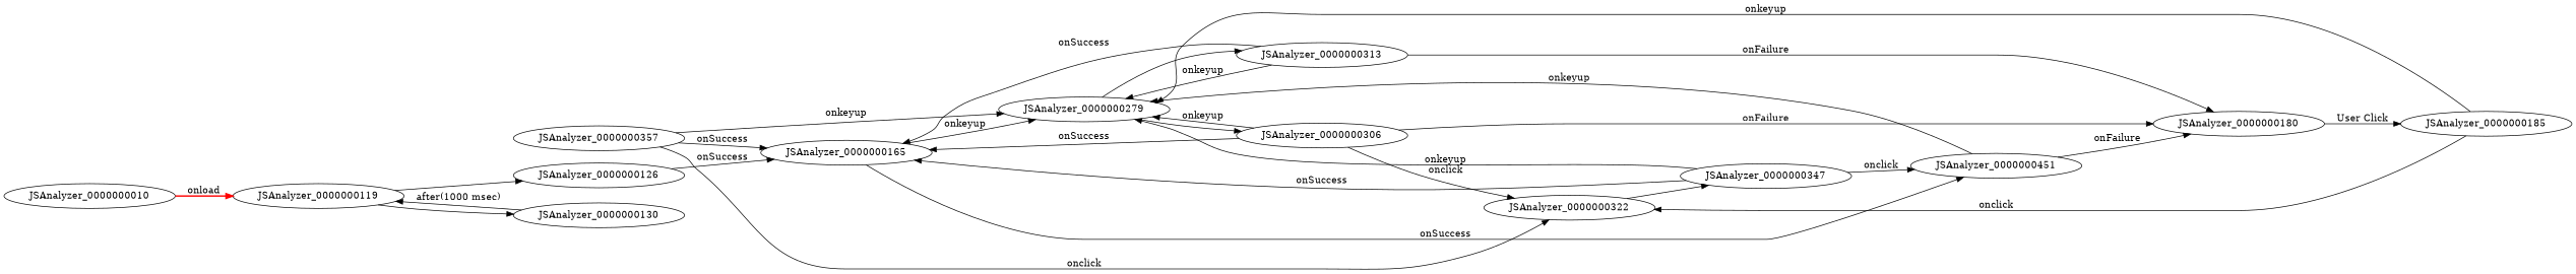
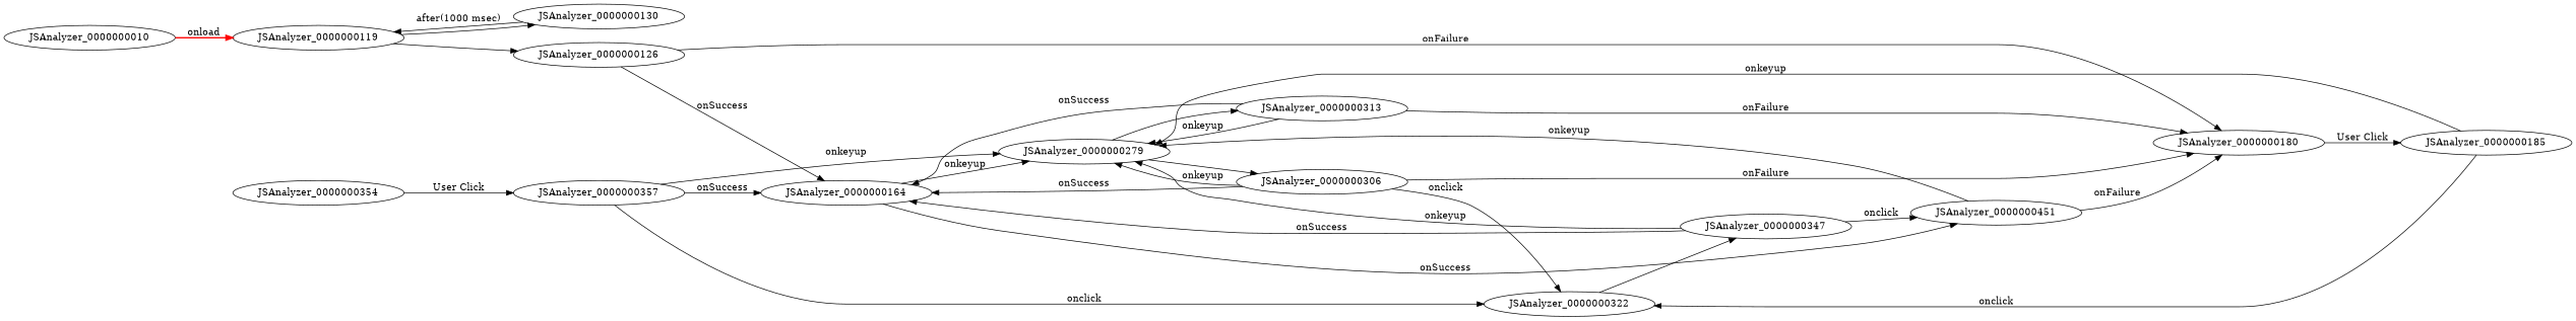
  digraph {
    rankdir=LR
    JSAnalyzer_0000000010
    JSAnalyzer_0000000119
    JSAnalyzer_0000000126
    JSAnalyzer_0000000130
-   JSAnalyzer_0000000165
+   JSAnalyzer_0000000165 [label=JSAnalyzer_0000000164]
    JSAnalyzer_0000000180
    JSAnalyzer_0000000279
    JSAnalyzer_0000000451
    JSAnalyzer_0000000185
    JSAnalyzer_0000000306
    JSAnalyzer_0000000313
    JSAnalyzer_0000000322
    JSAnalyzer_0000000347
+   JSAnalyzer_0000000354
    JSAnalyzer_0000000357
    JSAnalyzer_0000000010 -> JSAnalyzer_0000000119 [color=red label=onload style=bold]
    JSAnalyzer_0000000119 -> JSAnalyzer_0000000126
    JSAnalyzer_0000000119 -> JSAnalyzer_0000000130
    JSAnalyzer_0000000126 -> JSAnalyzer_0000000165 [label=onSuccess]
+   JSAnalyzer_0000000126 -> JSAnalyzer_0000000180 [label=onFailure]
    JSAnalyzer_0000000130 -> JSAnalyzer_0000000119 [label="after(1000 msec)"]
    JSAnalyzer_0000000165 -> JSAnalyzer_0000000279 [label=onkeyup]
    JSAnalyzer_0000000165 -> JSAnalyzer_0000000451 [label=onSuccess]
    JSAnalyzer_0000000180 -> JSAnalyzer_0000000185 [label="User Click"]
    JSAnalyzer_0000000279 -> JSAnalyzer_0000000306
    JSAnalyzer_0000000279 -> JSAnalyzer_0000000313
    JSAnalyzer_0000000451 -> JSAnalyzer_0000000180 [label=onFailure]
    JSAnalyzer_0000000451 -> JSAnalyzer_0000000279 [label=onkeyup]
    JSAnalyzer_0000000185 -> JSAnalyzer_0000000279 [label=onkeyup]
    JSAnalyzer_0000000185 -> JSAnalyzer_0000000322 [label=onclick]
    JSAnalyzer_0000000306 -> JSAnalyzer_0000000165 [label=onSuccess]
    JSAnalyzer_0000000306 -> JSAnalyzer_0000000180 [label=onFailure]
    JSAnalyzer_0000000306 -> JSAnalyzer_0000000279 [label=onkeyup]
    JSAnalyzer_0000000306 -> JSAnalyzer_0000000322 [label=onclick]
    JSAnalyzer_0000000313 -> JSAnalyzer_0000000165 [label=onSuccess]
    JSAnalyzer_0000000313 -> JSAnalyzer_0000000180 [label=onFailure]
    JSAnalyzer_0000000313 -> JSAnalyzer_0000000279 [label=onkeyup]
    JSAnalyzer_0000000322 -> JSAnalyzer_0000000347
    JSAnalyzer_0000000347 -> JSAnalyzer_0000000165 [label=onSuccess]
    JSAnalyzer_0000000347 -> JSAnalyzer_0000000279 [label=onkeyup]
    JSAnalyzer_0000000347 -> JSAnalyzer_0000000451 [label=onclick]
+   JSAnalyzer_0000000354 -> JSAnalyzer_0000000357 [label="User Click"]
    JSAnalyzer_0000000357 -> JSAnalyzer_0000000165 [label=onSuccess]
    JSAnalyzer_0000000357 -> JSAnalyzer_0000000279 [label=onkeyup]
    JSAnalyzer_0000000357 -> JSAnalyzer_0000000322 [label=onclick]
  }
